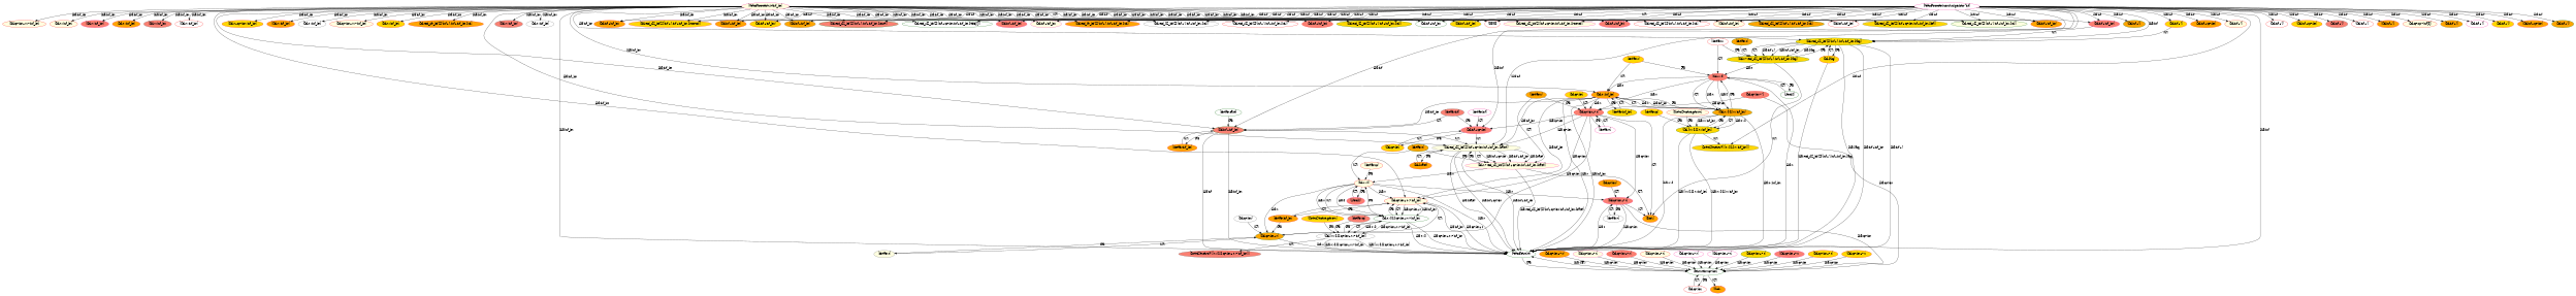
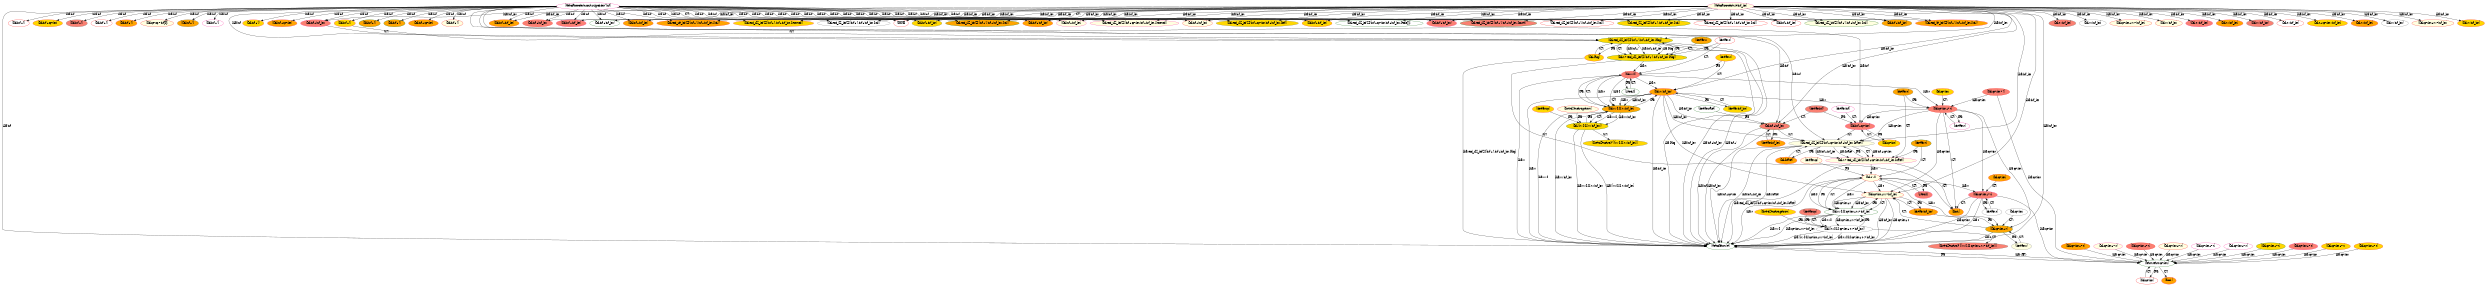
  digraph {
    fontname="Patrick Hand"
    node [color=red fillcolor=white fontname="Patrick Hand" style=filled]
    edge [fontname="Patrick Hand"]
    n1 [color=darkgreen fillcolor=gold label="(Call,read_u32_leb128 (buf + 1, buf + buf_len, &flag))"]
    n2 [color=darkgreen fillcolor=gold label="(Call,n = read_u32_leb128 (buf + 1, buf + buf_len, &flag))"]
    n3 [fillcolor=gold label="(Call,&flag)"]
    n4 [color=darkgreen label="(MethodReturn,int)"]
    n5 [fillcolor=salmon label="(Call,n > 0)"]
    n6 [fillcolor=orange label="(Block,)"]
    n7 [color=darkgreen label="(Return,return op->len;)"]
    n8 [color=deeppink label="(MethodParameterIn,const unsigned char *buf)"]
    n9 [color=gray40 fillcolor=lightyellow label="(Call,read_u32_leb128 (buf + op->len, buf + buf_len, &offset))"]
    n10 [color=deeppink fillcolor=salmon label="(Call,buf + op->len)"]
    n11 [color=darkgreen fillcolor=salmon label="(Call,buf + buf_len)"]
    n12 [color=darkgreen fillcolor=salmon label="(Call,read_u32_leb128 (buf + 1, buf + buf_len, &count))"]
    n13 [label="(Call,buf + 1)"]
    n14 [fillcolor=gold label="(Call,buf + op->len)"]
    n15 [color=gray40 fillcolor=salmon label="(Call,buf + 1)"]
    n16 [fillcolor=orange label="(Call,buf + buf_len)"]
    n17 [fillcolor=salmon label="(Call,buf + buf_len)"]
    n18 [label="(Call,buf + 1)"]
    n19 [color=deeppink fillcolor=salmon label="(Call,buf + buf_len)"]
    n20 [color=darkgreen label="(Call,buf + buf_len)"]
    n21 [fillcolor=orange label="(Call,buf + buf_len)"]
    n22 [fillcolor=orange label="(Call,read_u64_leb128 (buf + 1, buf + buf_len, &val))"]
    n23 [color=deeppink fillcolor=gold label="(Call,read_u32_leb128 (buf + 1, buf + buf_len, &reserved))"]
    n24 [color=gray40 label="(Call,read_i32_leb128 (buf + 1, buf + buf_len, &val))"]
    n25 [color=gray40 fillcolor=gold label="(Call,buf + buf_len)"]
    n26 [color=darkgreen fillcolor=orange label="(Call,read_u32_leb128 (buf + 1, buf + buf_len, &val))"]
    n27 [fillcolor=orange label="(Call,buf + buf_len)"]
    n28 [color=deeppink fillcolor=orange label="(Call,buf + 1)"]
    n29 [fillcolor=lightyellow label="(Call,op->op = buf[0])"]
    n30 [color=deeppink fillcolor=lightyellow label="(Call,buf + buf_len)"]
    n31 [color=deeppink fillcolor=lightyellow label="(Call,read_u32_leb128 (buf + op->len, buf + buf_len, &reserved))"]
    n32 [color=deeppink fillcolor=salmon label="(Call,buf + buf_len)"]
    n33 [fillcolor=lightyellow label="(Call,buf + buf_len)"]
    n34 [color=gray40 fillcolor=orange label="(Call,buf + 1)"]
    n35 [color=deeppink label="(Call,buf + 1)"]
    n36 [color=deeppink fillcolor=gold label="(Call,buf + 1)"]
    n37 [color=gray40 fillcolor=gold label="(Call,read_u32_leb128 (buf + op->len, buf + buf_len, &def))"]
    n38 [fillcolor=gold label="(Call,buf + buf_len)"]
    n39 [color=darkgreen label="(Call,read_u32_leb128 (buf + op->len, buf + buf_len, &table[i]))"]
    n40 [color=deeppink fillcolor=salmon label="(Call,buf + buf_len)"]
    n41 [color=deeppink fillcolor=gold label="(Call,buf + 1)"]
    n42 [label="(Call,read_u32_leb128 (buf + 1, buf + buf_len, &val))"]
    n43 [color=darkgreen fillcolor=gold label="(Call,read_i32_leb128 (buf + 1, buf + buf_len, &val))"]
    n44 [label="(Call,read_u32_leb128 (buf + 1, buf + buf_len, &val))"]
    n45 [label="(Call,buf + buf_len)"]
    n46 [color=deeppink fillcolor=orange label="(Call,buf + op->len)"]
    n47 [color=darkgreen fillcolor=lightyellow label="(Call,read_u32_leb128 (buf + 1, buf + buf_len, &val))"]
    n48 [color=gray40 fillcolor=orange label="(Call,buf + buf_len)"]
    n49 [color=deeppink fillcolor=orange label="(Call,read_i64_leb128 (buf + 1, buf + buf_len, &val))"]
    n50 [color=darkgreen fillcolor=orange label="(Call,buf + 1)"]
    n51 [color=darkgreen fillcolor=orange label="(Call,buf + 1)"]
    n52 [fillcolor=orange label="(Call,buf + op->len)"]
    n53 [fillcolor=lightyellow label="(Call,buf + 1)"]
    1000100
    n55 [color=deeppink fillcolor=lightyellow label="(Call,n = read_u32_leb128 (buf + op->len, buf + buf_len, &offset))"]
    n56 [color=deeppink fillcolor=orange label="(Call,&offset)"]
    n57 [fillcolor=gold label="(Call,op->len)"]
    n58 [fillcolor=orange label="(Identifier,buf_len)"]
    n59 [color=deeppink fillcolor=lightyellow label="(MethodParameterIn,int buf_len)"]
    n60 [color=deeppink fillcolor=orange label="(Call,n < buf_len)"]
    n61 [fillcolor=lightyellow label="(Call,op->len + n <= buf_len)"]
    n62 [color=gray40 fillcolor=salmon label="(Call,n < buf_len)"]
    n63 [color=gray40 label="(Call,n < buf_len)"]
    n64 [fillcolor=lightyellow label="(Call,op->len + n <= buf_len)"]
    n65 [fillcolor=lightyellow label="(Call,n < buf_len)"]
    n66 [color=deeppink fillcolor=salmon label="(Call,n < buf_len)"]
    n67 [color=deeppink fillcolor=orange label="(Call,n < buf_len)"]
    n68 [color=gray40 fillcolor=salmon label="(Call,n < buf_len)"]
    n69 [label="(Call,n < buf_len)"]
    n70 [fillcolor=gold label="(Call,n + op->len < buf_len)"]
    n71 [color=deeppink fillcolor=orange label="(Call,n < buf_len)"]
    n72 [color=gray40 label="(Call,n < buf_len)"]
    n73 [fillcolor=lightyellow label="(Call,op->len + n <= buf_len)"]
    n74 [fillcolor=gold label="(Call,n < buf_len)"]
    n75 [color=darkgreen fillcolor=orange label="(Call,n > 0 && n < buf_len)"]
    n76 [fillcolor=salmon label="(Call,op->len += n)"]
    n77 [color=gray40 fillcolor=gold label="(Identifier,buf_len)"]
    n78 [color=darkgreen label="(Call,n > 0 && op->len + n <= buf_len)"]
    n79 [fillcolor=orange label="(Identifier,buf_len)"]
    n80 [color=darkgreen label="(Literal,0)"]
    n81 [color=darkgreen fillcolor=gold label="(Call,!(n > 0 && n < buf_len))"]
    n82 [color=darkgreen fillcolor=orange label="(Call,op->len + n)"]
    n83 [color=deeppink fillcolor=salmon label="(Call,op->len += n)"]
    n84 [color=deeppink label="(Identifier,n)"]
    n85 [color=gray40 fillcolor=gold label="(ControlStructure,if (!(n > 0 && n < buf_len)))"]
    n86 [color=gray40 fillcolor=lightyellow label="(Identifier,n)"]
    n87 [color=gray40 label="(Identifier,n)"]
    n88 [fillcolor=lightyellow label="(Call,n > 0)"]
    n89 [color=deeppink fillcolor=salmon label="(Literal,0)"]
    n90 [color=gray40 label="(Call,!(n > 0 && op->len + n <= buf_len))"]
    n91 [color=gray40 fillcolor=salmon label="(ControlStructure,if (!(n > 0 && op->len + n <= buf_len)))"]
    n92 [label="(Call,op->len)"]
    n93 [color=deeppink fillcolor=orange label="(Block,)"]
    n94 [color=darkgreen fillcolor=orange label="(Identifier,n)"]
    n95 [color=gray40 fillcolor=orange label="(Identifier,n)"]
    n96 [fillcolor=salmon label="(Call,op->len = 1)"]
    n97 [fillcolor=orange label="(Call,op->len += n)"]
    n98 [color=deeppink fillcolor=lightyellow label="(Call,op->len += n)"]
    n99 [fillcolor=salmon label="(Call,op->len += n)"]
    n100 [color=deeppink fillcolor=gold label="(ControlStructure,goto err;)"]
    n101 [color=deeppink fillcolor=gold label="(Identifier,op)"]
    n102 [fillcolor=gold label="(Identifier,n)"]
    n103 [color=deeppink fillcolor=gold label="(Call,op->len)"]
    n104 [color=darkgreen fillcolor=orange label="(Identifier,n)"]
    n105 [fillcolor=orange label="(Call,op->len)"]
    n106 [fillcolor=lightyellow label="(Call,op->len += n)"]
    n107 [fillcolor=lightyellow label="(Identifier,op)"]
    n108 [color=gray40 fillcolor=salmon label="(Identifier,op)"]
    n109 [color=deeppink label="(Call,op->len += n)"]
    n110 [color=deeppink label="(Call,op->len += n)"]
    n111 [label="(Identifier,n)"]
    n112 [color=darkgreen fillcolor=gold label="(Call,op->len += n)"]
    n113 [color=deeppink fillcolor=salmon label="(Call,op->len += n)"]
    n114 [color=darkgreen label="(Identifier,offset)"]
    n115 [color=gray40 fillcolor=salmon label="(Identifier,buf)"]
    n116 [fillcolor=gold label="(Call,op->len += n)"]
    n117 [color=gray40 label="(Call,op->len)"]
    n118 [color=deeppink label="(Identifier,buf)"]
    n119 [fillcolor=lightyellow label="(ControlStructure,goto err;)"]
    n120 [fillcolor=gold label="(Call,op->len += n)"]
    n1 -> n2 [label="AST: "]
    n1 -> n2 [label="DDG: buf + 1"]
    n1 -> n2 [label="DDG: buf + buf_len"]
    n1 -> n2 [label="DDG: &flag"]
    n1 -> n3 [label="CFG: "]
    n1 -> n4 [label="DDG: &flag"]
    n1 -> n4 [label="DDG: buf + buf_len"]
    n1 -> n4 [label="DDG: buf + 1"]
    n2 -> n1 [label="CFG: "]
    n2 -> n5 [label="DDG: n"]
    n2 -> n6 [label="AST: "]
    n3 -> n1 [label="AST: "]
    n3 -> n4 [label="DDG: read_u32_leb128 (buf + 1, buf + buf_len, &flag)"]
    n4 -> n7 [label="CFG: "]
    n5 -> n4 [label="DDG: n"]
    n5 -> n60 [label="DDG: n"]
    n5 -> n75 [label="AST: "]
    n5 -> n75 [label="DDG: n"]
    n5 -> n75 [label="DDG: 0"]
    n5 -> n76 [label="DDG: n"]
    n5 -> n80 [label="CFG: "]
    n7 -> n4 [label="DDG: <RET>"]
    n7 -> n92 [label="CFG: "]
    n7 -> n93 [label="AST: "]
    n8 -> n1 [label="DDG: buf"]
    n8 -> n4 [label="DDG: buf"]
    n8 -> n9 [label="DDG: buf"]
    n8 -> n10 [label="DDG: buf"]
    n8 -> n11 [label="DDG: buf"]
    n8 -> n12 [label="DDG: buf"]
    n8 -> n13 [label="DDG: buf"]
    n8 -> n14 [label="DDG: buf"]
    n8 -> n15 [label="DDG: buf"]
    n8 -> n16 [label="DDG: buf"]
    n8 -> n17 [label="DDG: buf"]
    n8 -> n18 [label="DDG: buf"]
    n8 -> n19 [label="DDG: buf"]
    n8 -> n20 [label="DDG: buf"]
    n8 -> n21 [label="DDG: buf"]
-   n8 -> n85 [label="DDG: buf"]
+   n8 -> n22 [label="DDG: buf"]
    n8 -> n23 [label="DDG: buf"]
    n8 -> n24 [label="DDG: buf"]
    n8 -> n25 [label="DDG: buf"]
    n8 -> n26 [label="DDG: buf"]
    n8 -> n27 [label="DDG: buf"]
    n8 -> n28 [label="DDG: buf"]
    n8 -> n29 [label="DDG: buf"]
    n8 -> n30 [label="DDG: buf"]
    n8 -> n31 [label="DDG: buf"]
    n8 -> n32 [label="DDG: buf"]
    n8 -> n33 [label="DDG: buf"]
    n8 -> n34 [label="DDG: buf"]
    n8 -> n35 [label="DDG: buf"]
    n8 -> n36 [label="DDG: buf"]
    n8 -> n37 [label="DDG: buf"]
    n8 -> n38 [label="DDG: buf"]
    n8 -> n39 [label="DDG: buf"]
    n8 -> n40 [label="DDG: buf"]
    n8 -> n41 [label="DDG: buf"]
    n8 -> n42 [label="DDG: buf"]
    n8 -> n43 [label="DDG: buf"]
    n8 -> n44 [label="DDG: buf"]
    n8 -> n45 [label="DDG: buf"]
    n8 -> n46 [label="DDG: buf"]
    n8 -> n47 [label="DDG: buf"]
    n8 -> n48 [label="DDG: buf"]
    n8 -> n49 [label="DDG: buf"]
    n8 -> n50 [label="DDG: buf"]
    n8 -> n51 [label="DDG: buf"]
    n8 -> n52 [label="DDG: buf"]
    n8 -> n53 [label="DDG: buf"]
    n8 -> 1000100 [label="AST: "]
    n9 -> n4 [label="DDG: buf + op->len"]
    n9 -> n4 [label="DDG: buf + buf_len"]
    n9 -> n4 [label="DDG: &offset"]
    n9 -> n55 [label="AST: "]
    n9 -> n55 [label="DDG: buf + op->len"]
    n9 -> n55 [label="DDG: buf + buf_len"]
    n9 -> n55 [label="DDG: &offset"]
    n9 -> n56 [label="CFG: "]
    n10 -> n9 [label="AST: "]
    n10 -> n57 [label="CFG: "]
    n11 -> n4 [label="DDG: buf"]
    n11 -> n4 [label="DDG: buf_len"]
    n11 -> n9 [label="AST: "]
    n11 -> n58 [label="CFG: "]
    n32 -> n1 [label="AST: "]
    n36 -> n1 [label="AST: "]
    n55 -> n4 [label="DDG: read_u32_leb128 (buf + op->len, buf + buf_len, &offset)"]
    n55 -> n6 [label="AST: "]
    n55 -> n9 [label="CFG: "]
    n55 -> n88 [label="DDG: n"]
    n56 -> n9 [label="AST: "]
    n57 -> n10 [label="AST: "]
    n58 -> n11 [label="AST: "]
    n59 -> n1 [label="DDG: buf_len"]
    n59 -> n4 [label="DDG: buf_len"]
    n59 -> n9 [label="DDG: buf_len"]
    n59 -> n11 [label="DDG: buf_len"]
    n59 -> n12 [label="DDG: buf_len"]
    n59 -> n16 [label="DDG: buf_len"]
    n59 -> n17 [label="DDG: buf_len"]
    n59 -> n19 [label="DDG: buf_len"]
    n59 -> n20 [label="DDG: buf_len"]
    n59 -> n21 [label="DDG: buf_len"]
    n59 -> n22 [label="DDG: buf_len"]
    n59 -> n23 [label="DDG: buf_len"]
    n59 -> n24 [label="DDG: buf_len"]
    n59 -> n25 [label="DDG: buf_len"]
    n59 -> n26 [label="DDG: buf_len"]
    n59 -> n27 [label="DDG: buf_len"]
    n59 -> n30 [label="DDG: buf_len"]
    n59 -> n31 [label="DDG: buf_len"]
    n59 -> n32 [label="DDG: buf_len"]
    n59 -> n33 [label="DDG: buf_len"]
    n59 -> n37 [label="DDG: buf_len"]
    n59 -> n38 [label="DDG: buf_len"]
    n59 -> n39 [label="DDG: buf_len"]
    n59 -> n40 [label="DDG: buf_len"]
    n59 -> n42 [label="DDG: buf_len"]
    n59 -> n43 [label="DDG: buf_len"]
    n59 -> n44 [label="DDG: buf_len"]
    n59 -> n45 [label="DDG: buf_len"]
    n59 -> n47 [label="DDG: buf_len"]
    n59 -> n48 [label="DDG: buf_len"]
    n59 -> n49 [label="DDG: buf_len"]
    n59 -> 1000100 [label="AST: "]
    n59 -> n60 [label="DDG: buf_len"]
    n59 -> n61 [label="DDG: buf_len"]
    n59 -> n62 [label="DDG: buf_len"]
    n59 -> n63 [label="DDG: buf_len"]
    n59 -> n64 [label="DDG: buf_len"]
    n59 -> n65 [label="DDG: buf_len"]
    n59 -> n66 [label="DDG: buf_len"]
    n59 -> n67 [label="DDG: buf_len"]
    n59 -> n68 [label="DDG: buf_len"]
    n59 -> n69 [label="DDG: buf_len"]
    n59 -> n70 [label="DDG: buf_len"]
    n59 -> n71 [label="DDG: buf_len"]
    n59 -> n72 [label="DDG: buf_len"]
    n59 -> n73 [label="DDG: buf_len"]
    n59 -> n74 [label="DDG: buf_len"]
    n60 -> n4 [label="DDG: n"]
    n60 -> n4 [label="DDG: buf_len"]
    n60 -> n9 [label="DDG: buf_len"]
    n60 -> n11 [label="DDG: buf_len"]
    n60 -> n61 [label="DDG: buf_len"]
    n60 -> n75 [label="AST: "]
    n60 -> n75 [label="DDG: n"]
    n60 -> n75 [label="DDG: buf_len"]
    n60 -> n76 [label="DDG: n"]
    n60 -> n77 [label="CFG: "]
    n61 -> n4 [label="DDG: buf_len"]
    n61 -> n4 [label="DDG: op->len + n"]
    n61 -> n78 [label="AST: "]
    n61 -> n78 [label="DDG: op->len + n"]
    n61 -> n78 [label="DDG: buf_len"]
    n61 -> n79 [label="CFG: "]
    n75 -> n4 [label="DDG: n > 0"]
    n75 -> n4 [label="DDG: n < buf_len"]
    n75 -> n5 [label="CFG: "]
    n75 -> n60 [label="CFG: "]
    n75 -> n81 [label="AST: "]
    n75 -> n81 [label="DDG: n > 0"]
    n75 -> n81 [label="DDG: n < buf_len"]
    n76 -> n6 [label="AST: "]
    n76 -> n9 [label="DDG: op->len"]
    n76 -> n10 [label="DDG: op->len"]
    n76 -> n61 [label="DDG: op->len"]
    n76 -> n82 [label="DDG: op->len"]
    n76 -> n83 [label="DDG: op->len"]
    n76 -> n84 [label="CFG: "]
    n77 -> n60 [label="AST: "]
    n78 -> n4 [label="DDG: n > 0"]
    n78 -> n4 [label="DDG: op->len + n <= buf_len"]
    n78 -> n61 [label="CFG: "]
    n78 -> n88 [label="CFG: "]
    n78 -> n90 [label="AST: "]
    n78 -> n90 [label="DDG: n > 0"]
    n78 -> n90 [label="DDG: op->len + n <= buf_len"]
    n79 -> n61 [label="AST: "]
    n79 -> n82 [label="CFG: "]
    n80 -> n5 [label="AST: "]
    n81 -> n4 [label="DDG: n > 0 && n < buf_len"]
    n81 -> n4 [label="DDG: !(n > 0 && n < buf_len)"]
    n81 -> n75 [label="CFG: "]
    n81 -> n85 [label="AST: "]
    n82 -> n4 [label="DDG: n"]
    n82 -> n61 [label="AST: "]
    n82 -> n86 [label="CFG: "]
    n83 -> n4 [label="DDG: op->len"]
    n83 -> n4 [label="DDG: n"]
    n83 -> n6 [label="AST: "]
    n83 -> n7 [label="DDG: op->len"]
    n83 -> n87 [label="CFG: "]
    n84 -> n76 [label="AST: "]
    n86 -> n82 [label="AST: "]
    n87 -> n83 [label="AST: "]
    n88 -> n4 [label="DDG: n"]
    n88 -> n61 [label="DDG: n"]
    n88 -> n78 [label="AST: "]
    n88 -> n78 [label="DDG: n"]
    n88 -> n78 [label="DDG: 0"]
    n88 -> n82 [label="DDG: n"]
    n88 -> n83 [label="DDG: n"]
    n88 -> n89 [label="CFG: "]
    n89 -> n88 [label="AST: "]
    n90 -> n4 [label="DDG: !(n > 0 && op->len + n <= buf_len)"]
    n90 -> n4 [label="DDG: n > 0 && op->len + n <= buf_len"]
    n90 -> n78 [label="CFG: "]
    n90 -> n91 [label="AST: "]
    n92 -> n7 [label="AST: "]
    n94 -> n55 [label="CFG: "]
    n94 -> n88 [label="AST: "]
    n95 -> n55 [label="AST: "]
    n95 -> n76 [label="CFG: "]
    n96 -> n7 [label="DDG: op->len"]
    n96 -> n76 [label="DDG: op->len"]
    n97 -> n7 [label="DDG: op->len"]
    n98 -> n7 [label="DDG: op->len"]
    n99 -> n7 [label="DDG: op->len"]
    n100 -> n90 [label="CFG: "]
    n101 -> n81 [label="CFG: "]
    n102 -> n5 [label="CFG: "]
    n102 -> n60 [label="AST: "]
    n103 -> n76 [label="AST: "]
    n104 -> n2 [label="AST: "]
    n105 -> n83 [label="AST: "]
    n106 -> n7 [label="DDG: op->len"]
    n107 -> n88 [label="CFG: "]
    n108 -> n90 [label="CFG: "]
    n109 -> n7 [label="DDG: op->len"]
    n110 -> n7 [label="DDG: op->len"]
    n111 -> n2 [label="CFG: "]
    n111 -> n5 [label="AST: "]
    n112 -> n7 [label="DDG: op->len"]
    n113 -> n7 [label="DDG: op->len"]
    n114 -> n11 [label="CFG: "]
    n115 -> n10 [label="CFG: "]
    n115 -> n11 [label="AST: "]
    n116 -> n7 [label="DDG: op->len"]
    n117 -> n82 [label="AST: "]
    n118 -> n10 [label="AST: "]
    n119 -> n81 [label="CFG: "]
    n120 -> n7 [label="DDG: op->len"]
  }
